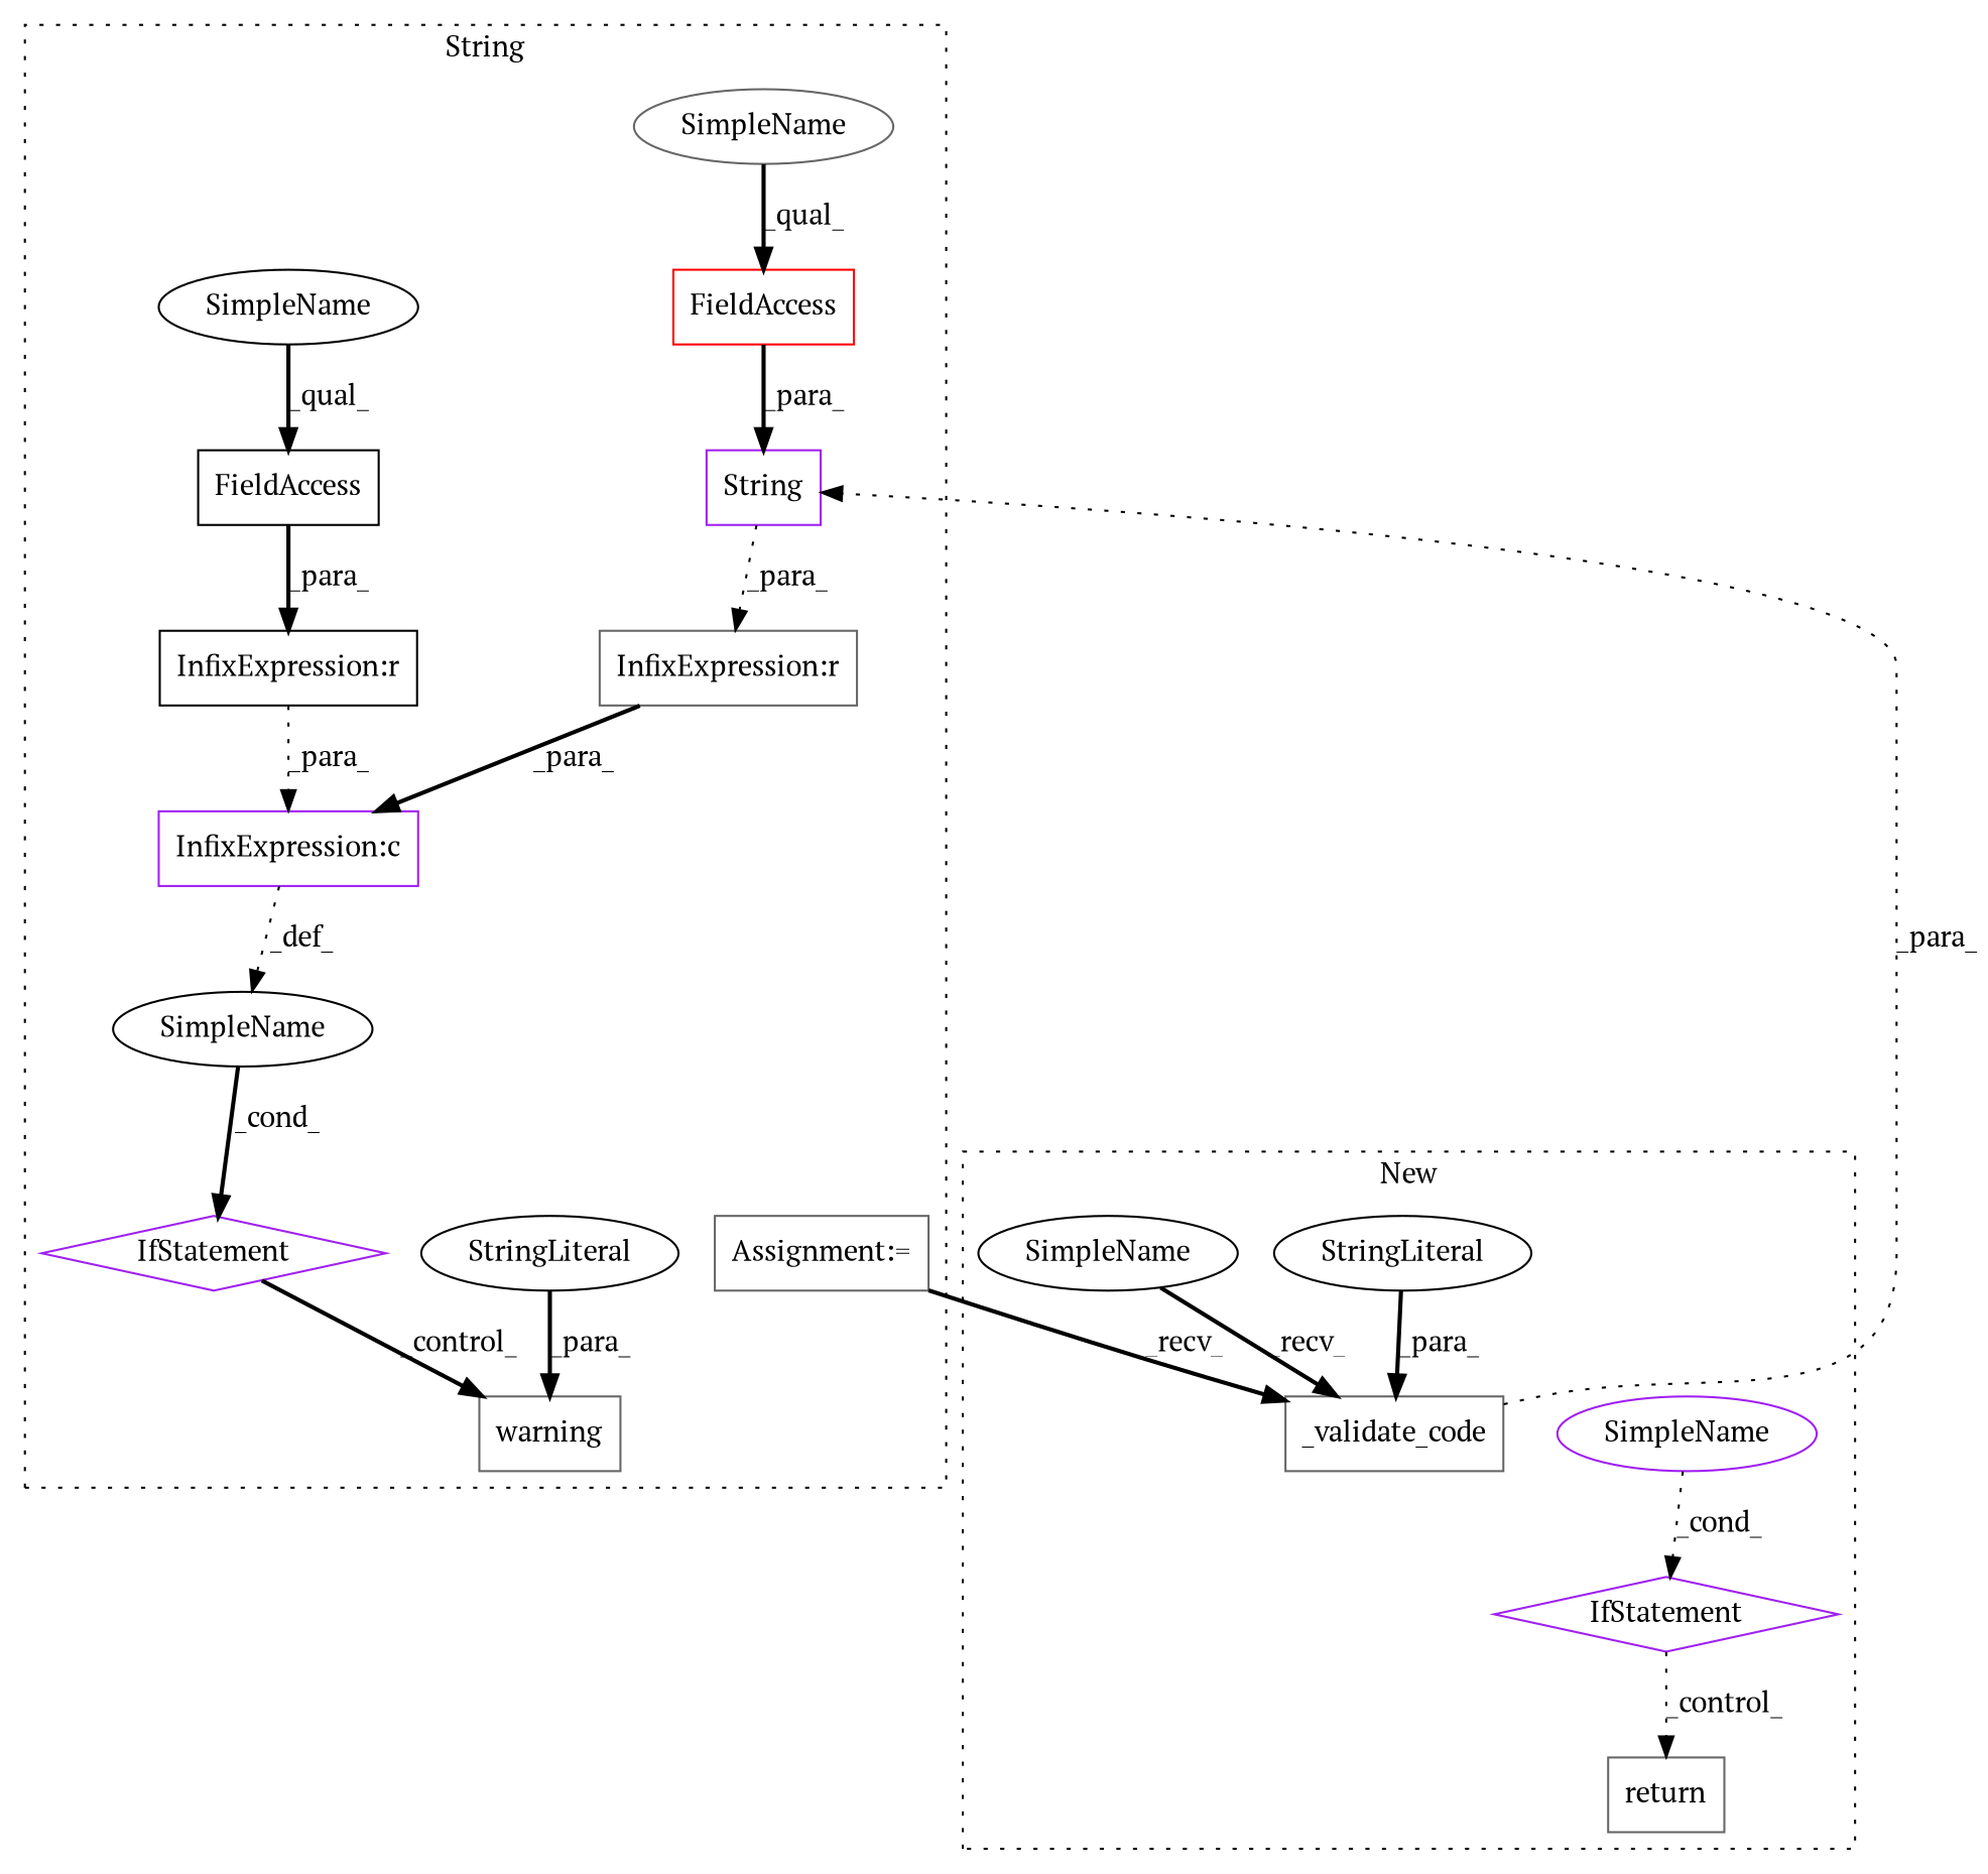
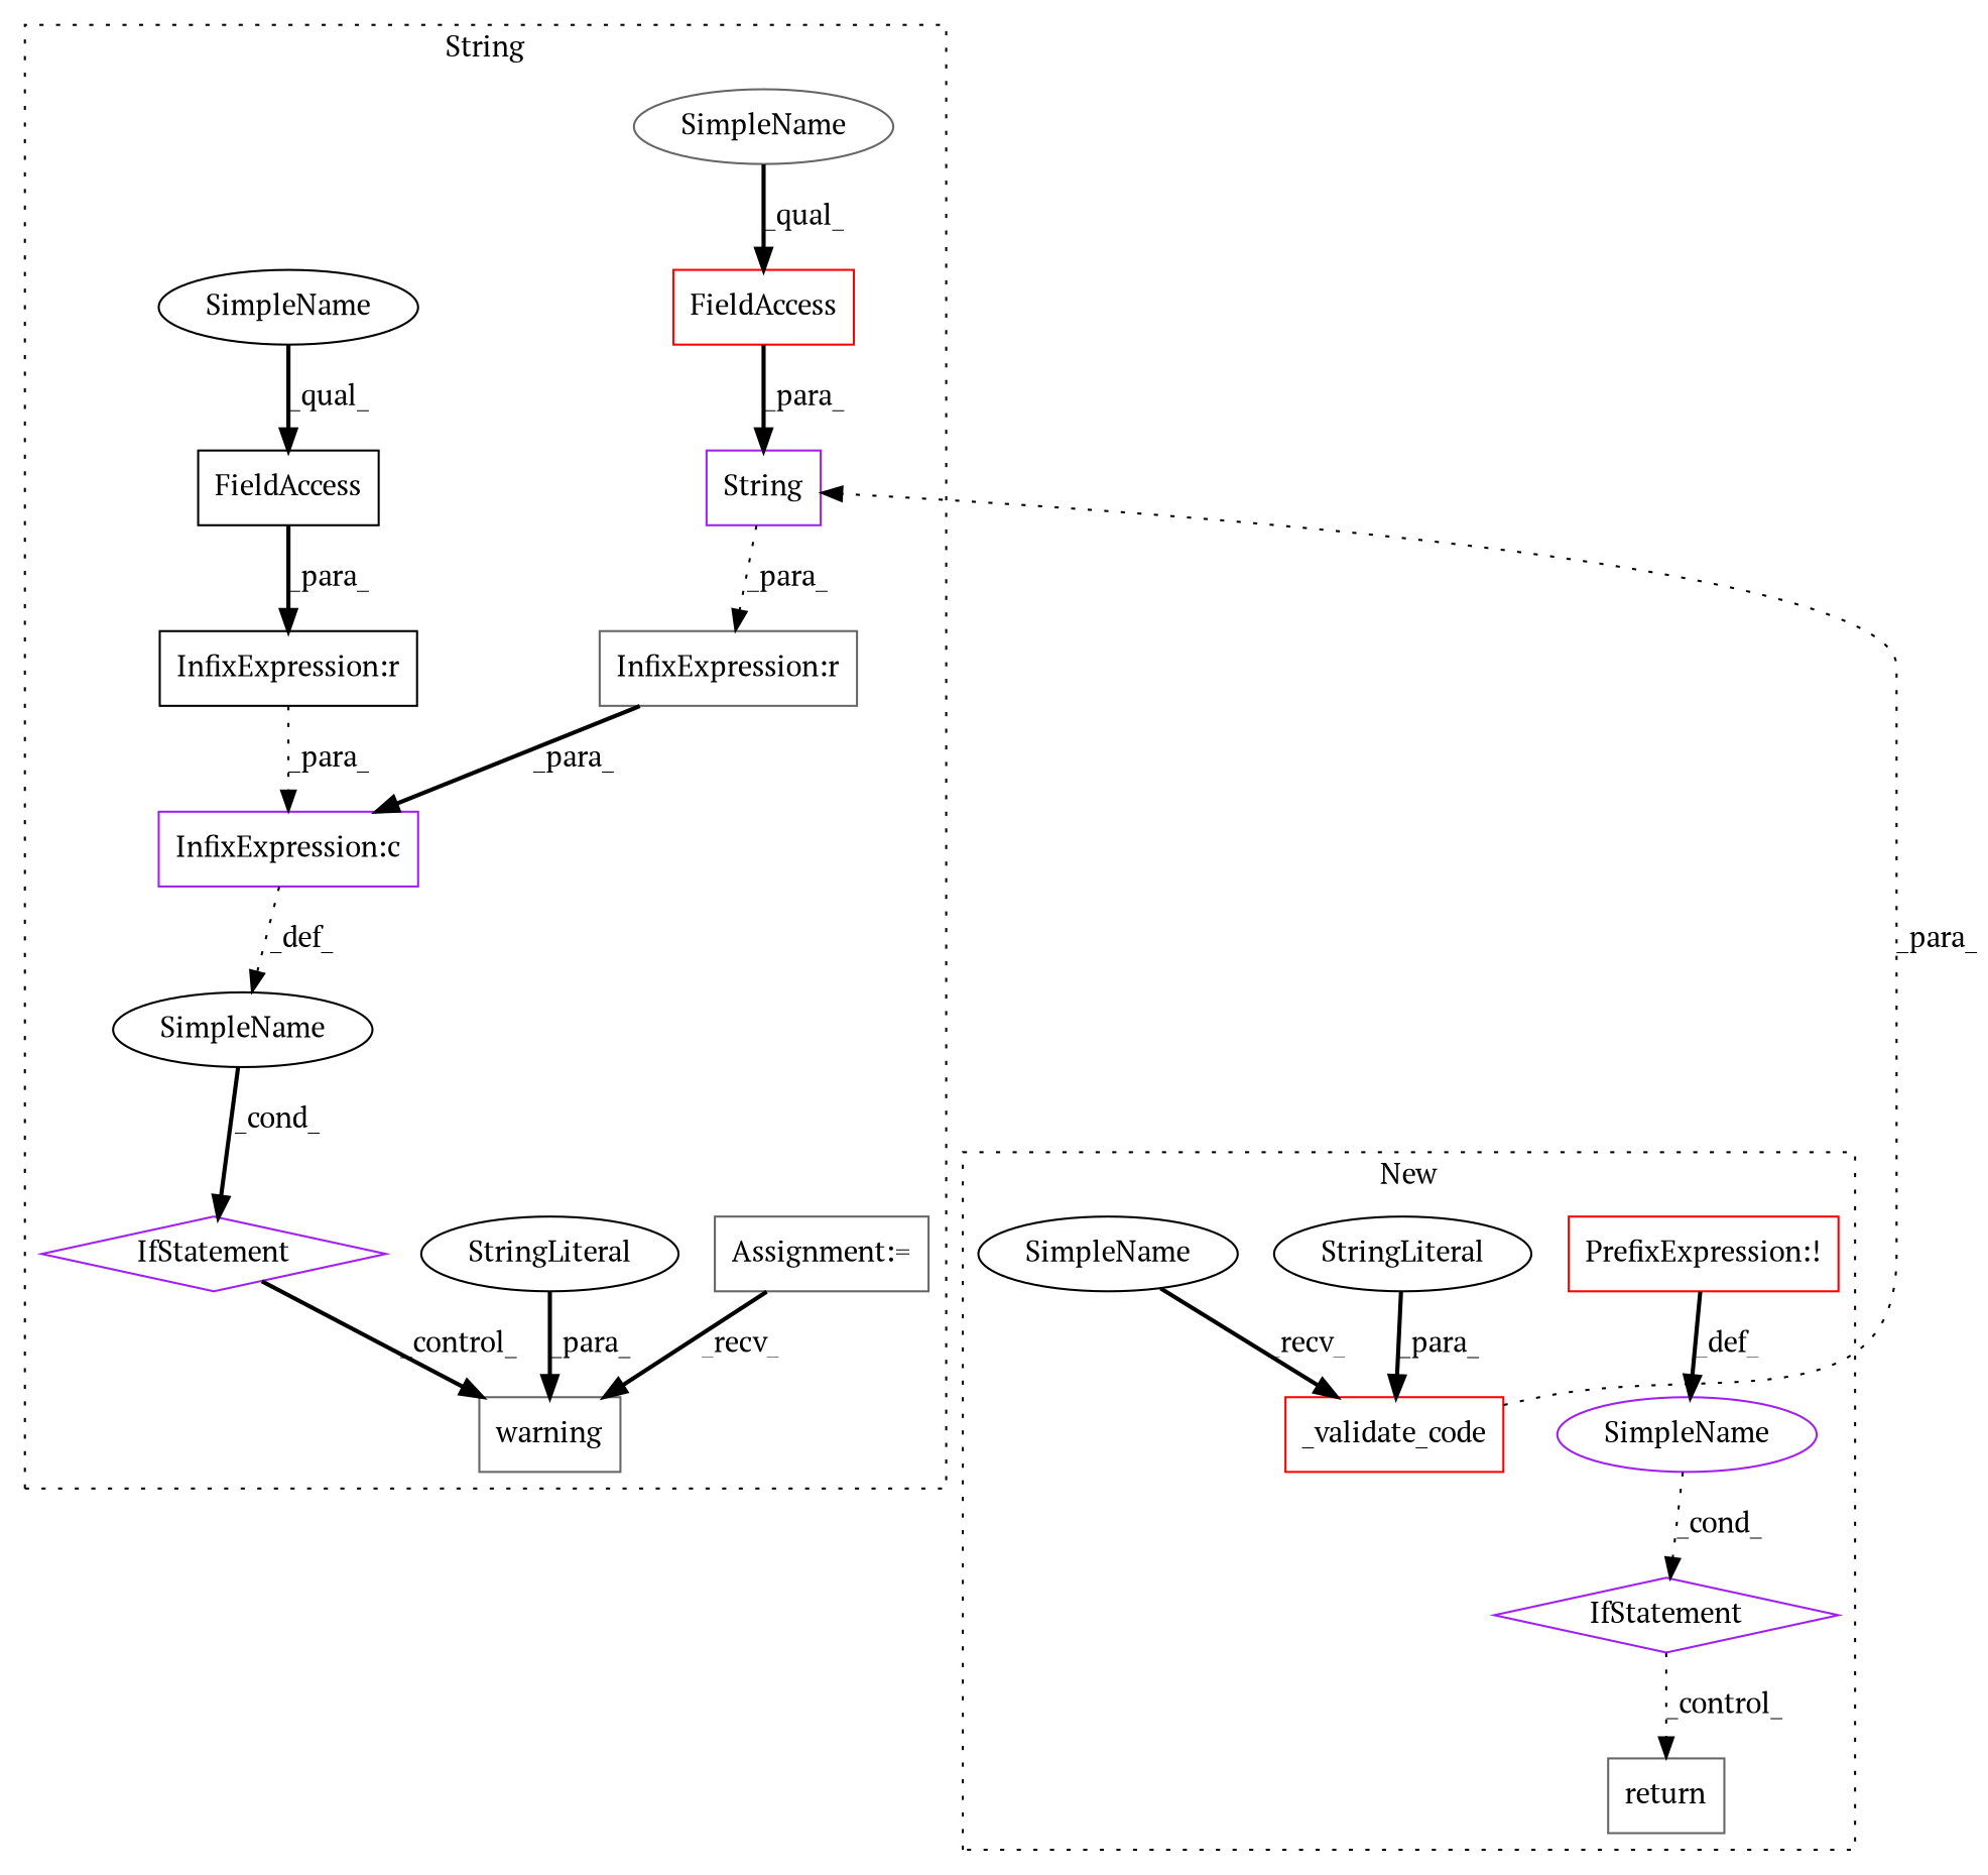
  digraph {
    fontname="PT Serif"
    node [a=42 color=black fontname="PT Serif" l=4 shape=box]
    edge [fontname="PT Serif" style=bold]
    n1 [a=32 color=purple l="7,1" label=String s="2848,2865"]
    n2 [a=27 color=purple label="InfixExpression:c" s=2867]
    n3 [a=27 color=gray40 label="InfixExpression:r" s=2844]
    n4 [a=27 label="InfixExpression:r" s=2888]
    n5 [a=22 color=red l=10 label=FieldAccess s=2855]
    n6 [a=22 l=16 label=FieldAccess s=2872]
    n7 [a=25 color=purple l="4,2" label=IfStatement s="2835,2897" shape=diamond]
    n8 [label=SimpleName shape=ellipse l=""]
    n9 [a=32 color=gray40 l="8,1" label=warning s="3038,3085"]
    n10 [a=45 l=39 label=StringLiteral s=3046 shape=ellipse]
    n11 [a=7 color=gray40 l=7 label="Assignment:=" s=2822]
    n12 [color=gray40 label=SimpleName s=2855 shape=ellipse]
    n13 [label=SimpleName s=2872 shape=ellipse]
-   n14 [a=32 color=gray40 l="15,1" label=_validate_code s="3341,3374"]
+   n14 [a=32 color=red l="15,1" label=_validate_code s="3341,3374"]
+   n15 [a=38 color=red l=1 label="PrefixExpression:!" s=3335]
    n16 [a=25 color=purple l="4,2" label=IfStatement s="3331,3375" shape=diamond]
    n17 [color=purple label=SimpleName shape=ellipse l=""]
    n18 [a=41 color=gray40 l=7 label=return s=3385]
    n19 [a=45 l=13 label=StringLiteral s=3361 shape=ellipse]
    n20 [label=SimpleName s=3336 shape=ellipse]
    subgraph cluster_1 {
      label=String
      style=dotted
      n1
      n2
      n3
      n4
      n5
      n6
      n7
      n8
      n9
      n10
      n11
      n12
      n13
    }
    subgraph cluster_2 {
      label=New
      style=dotted
      n14
+     n15
      n16
      n17
      n18
      n19
      n20
    }
    n1 -> n3 [label=_para_ style=dotted]
    n2 -> n8 [label=_def_ style=dotted]
    n3 -> n2 [label=_para_]
    n4 -> n2 [label=_para_ style=dotted]
    n5 -> n1 [label=_para_]
    n6 -> n4 [label=_para_]
    n7 -> n9 [label=_control_]
    n8 -> n7 [label=_cond_]
    n10 -> n9 [label=_para_]
-   n11 -> n14 [label=_recv_]
+   n11 -> n9 [label=_recv_]
    n12 -> n5 [label=_qual_]
    n13 -> n6 [label=_qual_]
    n14 -> n1 [label=_para_ style=dotted]
+   n15 -> n17 [label=_def_]
    n16 -> n18 [label=_control_ style=dotted]
    n17 -> n16 [label=_cond_ style=dotted]
    n19 -> n14 [label=_para_]
    n20 -> n14 [label=_recv_]
  }
